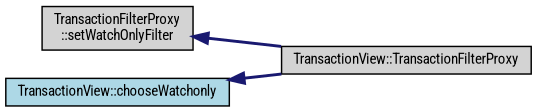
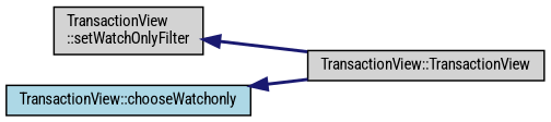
  digraph {
    fontname="Roboto Condensed"
    rankdir=LR
    node [color=black fillcolor=lightgrey fontname="Roboto Condensed" fontsize=10 shape=record style=filled]
    edge [color=midnightblue dir=back fontname="Roboto Condensed" fontsize=10 labelfontname=Helvetica labelfontsize=10 style=bold]
-   n1 [fontcolor=black height=0.2 label="TransactionFilterProxy\l::setWatchOnlyFilter" width=0.4]
-   n2 [height=0.2 label="TransactionView::TransactionFilterProxy" width=0.4]
+   n1 [fontcolor=black height=0.2 label="TransactionView\l::setWatchOnlyFilter" width=0.4]
+   n2 [height=0.2 label="TransactionView::TransactionView" width=0.4]
    n3 [fillcolor=lightblue height=0.2 label="TransactionView::chooseWatchonly" width=0.4]
    n1 -> n2
    n3 -> n2
  }
